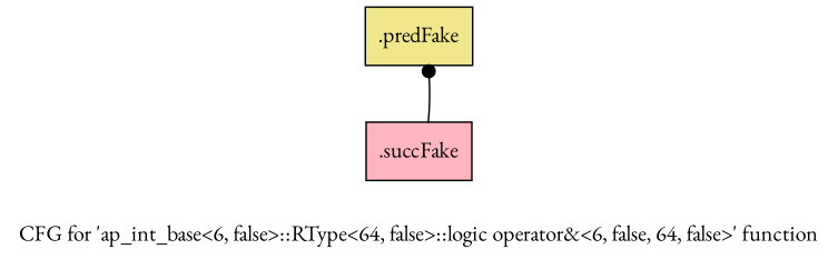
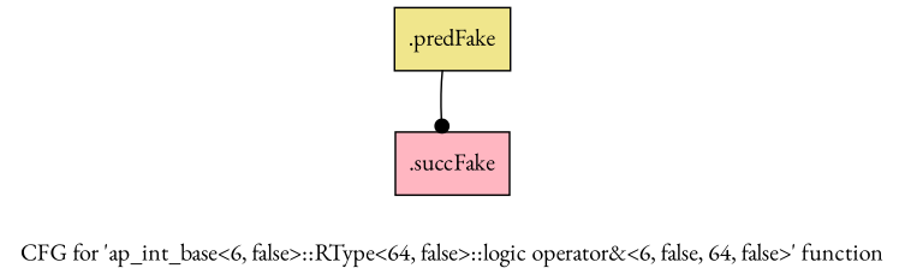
  digraph {
    label="CFG for 'ap_int_base\<6, false\>::RType\<64, false\>::logic operator&\<6, false, 64, false\>' function"
    fontname="EB Garamond"
    node [shape=record style=filled fontname="EB Garamond"]
    n1 [label="{.predFake}" fillcolor=khaki]
    n2 [filename="/mnt/xilinx/Vitis_HLS/2021.2/include/ap_int_base.h" label="{.succFake}" linenumber=1542 fillcolor=lightpink]
-   n2 -> n1 [execusionnum=0 filename="/mnt/xilinx/Vitis_HLS/2021.2/include/ap_int_base.h" arrowhead=dot fontname="EB Garamond"]
+   n1 -> n2 [execusionnum=0 filename="/mnt/xilinx/Vitis_HLS/2021.2/include/ap_int_base.h" arrowhead=dot fontname="EB Garamond"]
  }
